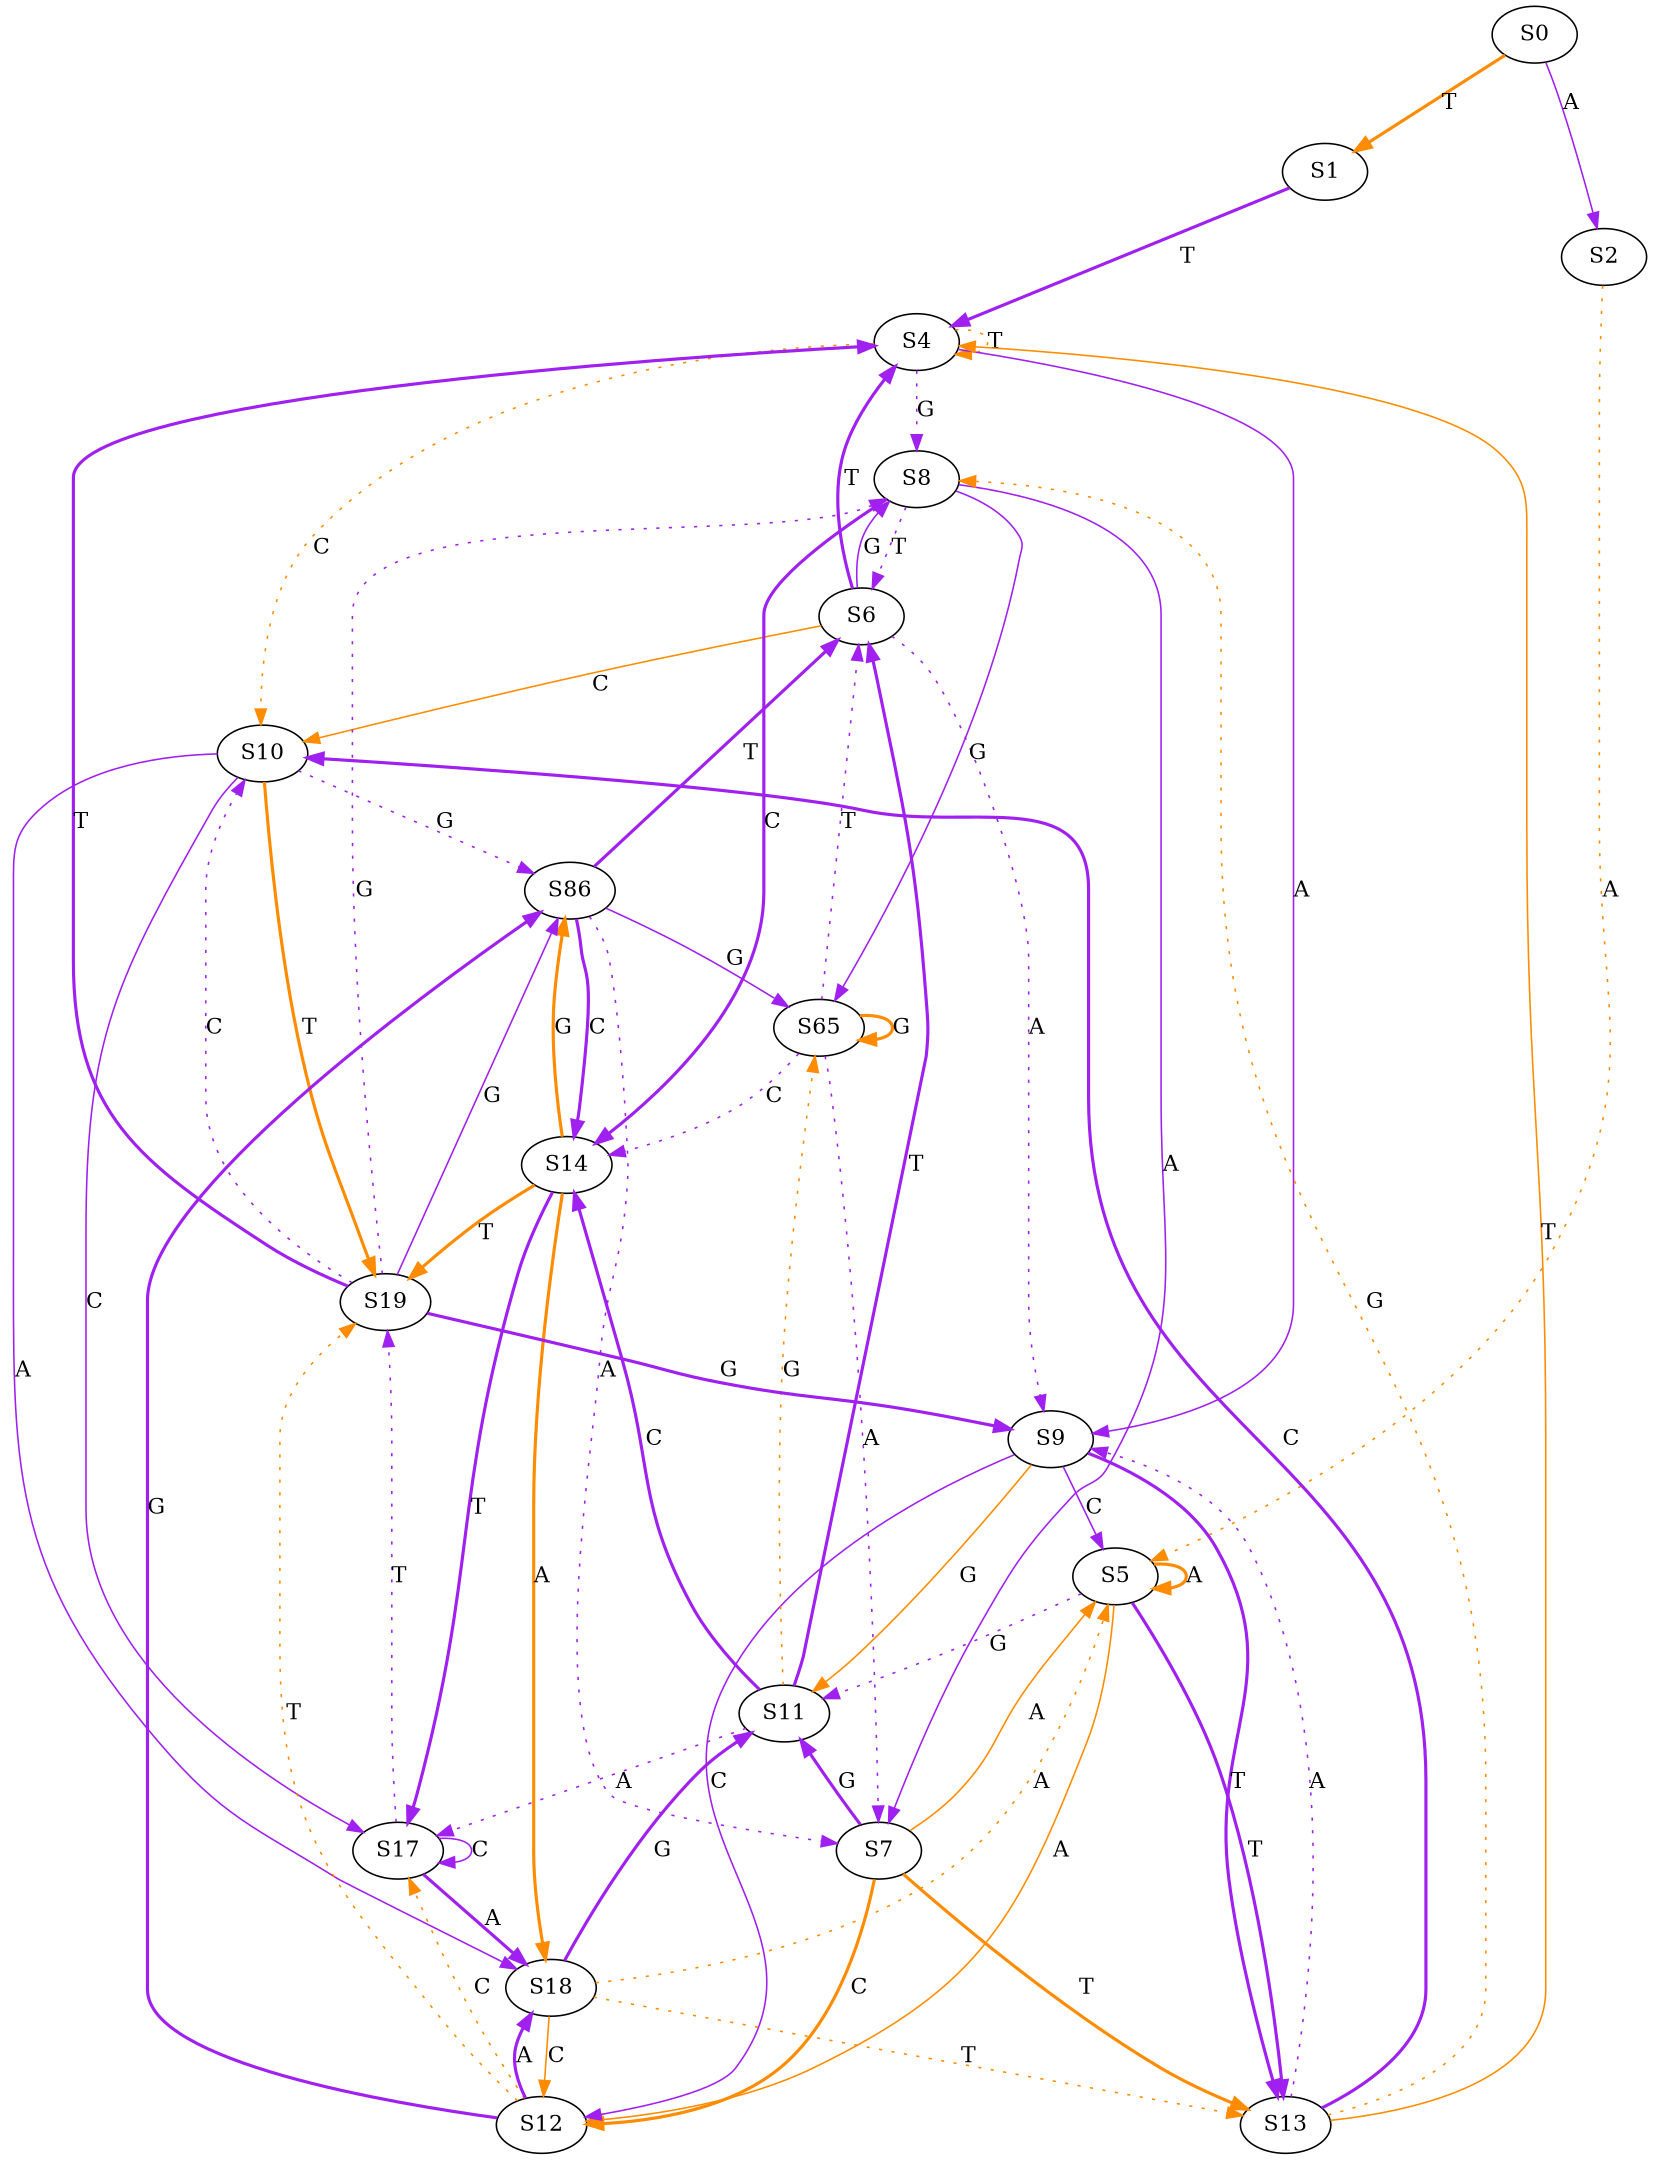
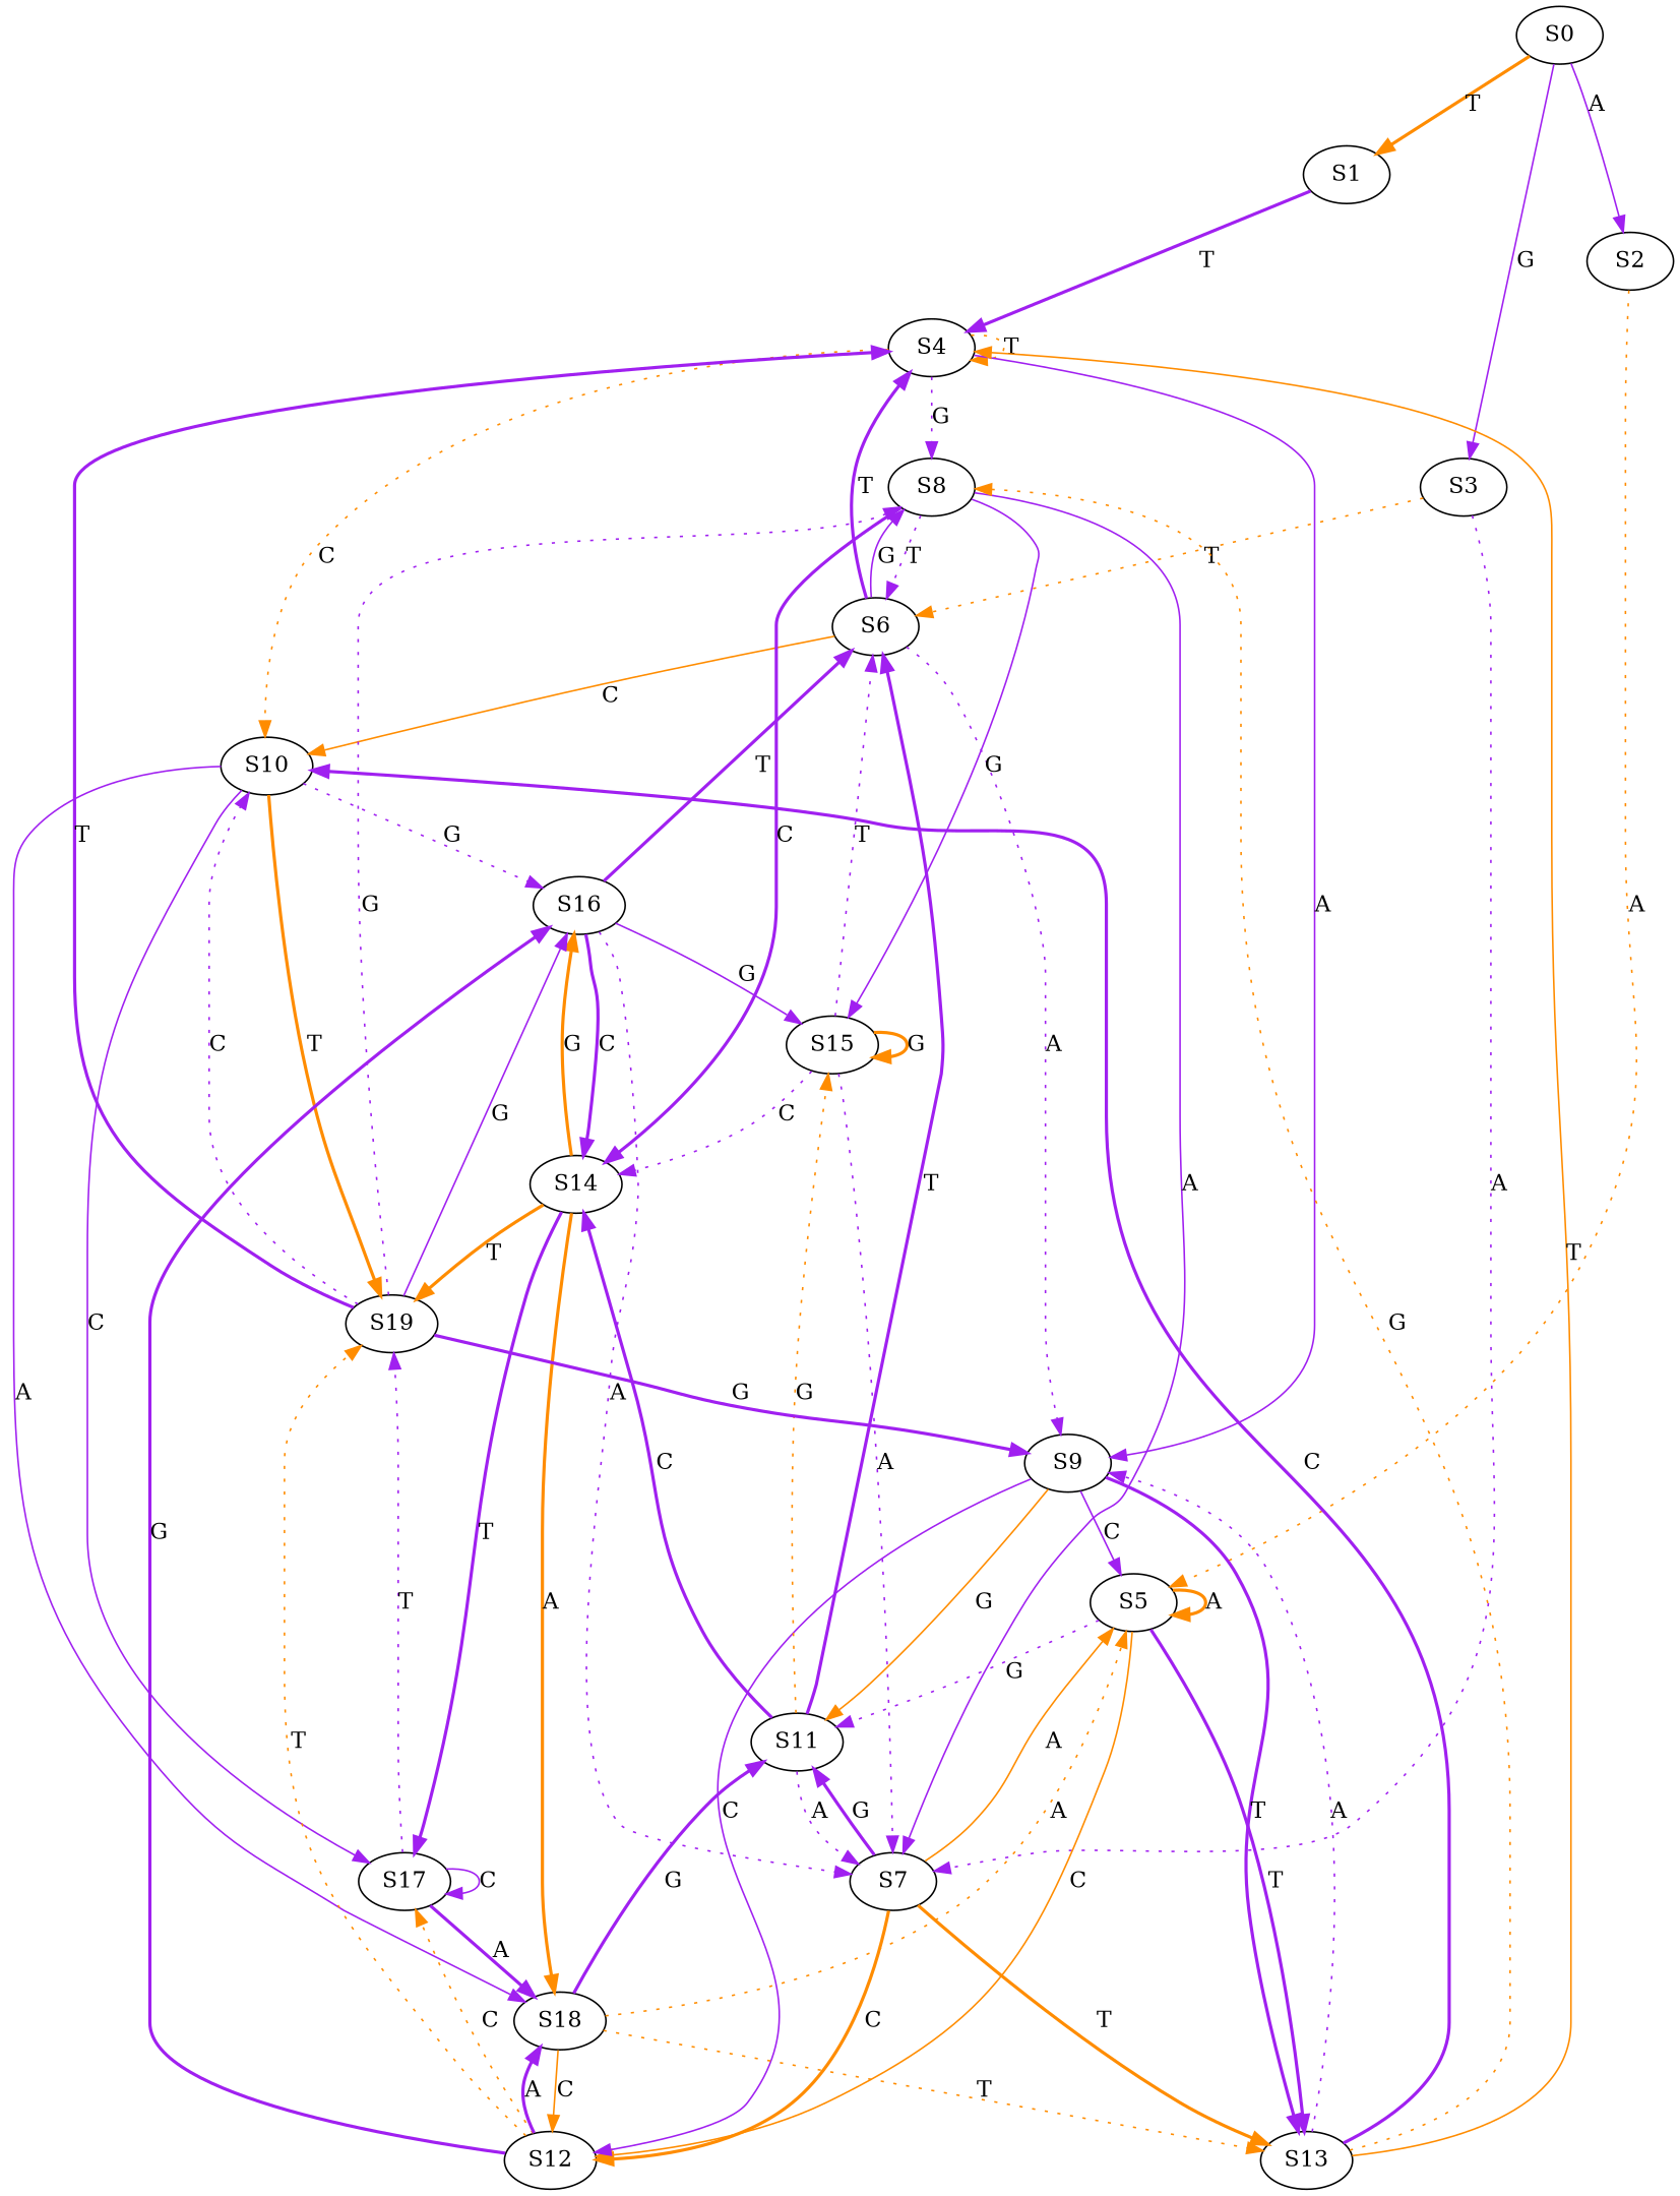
  strict digraph {
    edge [color=purple style=bold]
    S0
    S1
    S2
+   S3
    S4
    S5
    S6
    S7
    S8
    S9
    S10
    S11
    S12
    S13
    S14
-   S15 [label=S65]
-   S16 [label=S86]
+   S15
+   S16
    S17
    S18
    S19
    S0 -> S1 [color=darkorange label=T]
    S0 -> S2 [label=A style=solid]
+   S0 -> S3 [label=G style=solid]
    S1 -> S4 [label=T]
    S2 -> S5 [color=darkorange label=A style=dotted]
+   S3 -> S6 [color=darkorange label=T style=dotted]
+   S3 -> S7 [label=A style=dotted]
    S4 -> S4 [color=darkorange label=T style=dotted]
    S4 -> S8 [label=G style=dotted]
    S4 -> S9 [label=A style=solid]
    S4 -> S10 [color=darkorange label=C style=dotted]
    S5 -> S5 [color=darkorange label=A]
    S5 -> S11 [label=G style=dotted]
-   S5 -> S12 [color=darkorange label=A style=solid]
+   S5 -> S12 [color=darkorange label=C style=solid]
    S5 -> S13 [label=T]
    S6 -> S4 [label=T]
    S6 -> S8 [label=G style=solid]
    S6 -> S9 [label=A style=dotted]
    S6 -> S10 [color=darkorange label=C style=solid]
    S7 -> S5 [color=darkorange label=A style=solid]
    S7 -> S11 [label=G]
    S7 -> S12 [color=darkorange label=C]
    S7 -> S13 [color=darkorange label=T]
    S8 -> S6 [label=T style=dotted]
    S8 -> S7 [label=A style=solid]
    S8 -> S14 [label=C]
    S8 -> S15 [label=G style=solid]
    S9 -> S5 [label=C style=solid]
    S9 -> S11 [color=darkorange label=G style=solid]
    S9 -> S12 [label=C style=solid]
    S9 -> S13 [label=T]
    S10 -> S16 [label=G style=dotted]
    S10 -> S17 [label=C style=solid]
    S10 -> S18 [label=A style=solid]
    S10 -> S19 [color=darkorange label=T]
    S11 -> S6 [label=T]
-   S11 -> S17 [label=A style=dotted]
+   S11 -> S7 [label=A style=dotted]
    S11 -> S14 [label=C]
    S11 -> S15 [color=darkorange label=G style=dotted]
    S12 -> S16 [label=G]
    S12 -> S17 [color=darkorange label=C style=dotted]
    S12 -> S18 [label=A]
    S12 -> S19 [color=darkorange label=T style=dotted]
    S13 -> S4 [color=darkorange label=T style=solid]
    S13 -> S8 [color=darkorange label=G style=dotted]
    S13 -> S9 [label=A style=dotted]
    S13 -> S10 [label=C]
    S14 -> S16 [color=darkorange label=G]
    S14 -> S17 [label=T]
    S14 -> S18 [color=darkorange label=A]
    S14 -> S19 [color=darkorange label=T]
    S15 -> S6 [label=T style=dotted]
    S15 -> S7 [label=A style=dotted]
    S15 -> S14 [label=C style=dotted]
    S15 -> S15 [color=darkorange label=G]
    S16 -> S6 [label=T]
    S16 -> S7 [label=A style=dotted]
    S16 -> S14 [label=C]
    S16 -> S15 [label=G style=solid]
    S17 -> S17 [label=C style=solid]
    S17 -> S18 [label=A]
    S17 -> S19 [label=T style=dotted]
    S18 -> S5 [color=darkorange label=A style=dotted]
    S18 -> S11 [label=G]
    S18 -> S12 [color=darkorange label=C style=solid]
    S18 -> S13 [color=darkorange label=T style=dotted]
    S19 -> S4 [label=T]
    S19 -> S8 [label=G style=dotted]
    S19 -> S9 [label=G]
    S19 -> S10 [label=C style=dotted]
    S19 -> S16 [label=G style=solid]
  }
